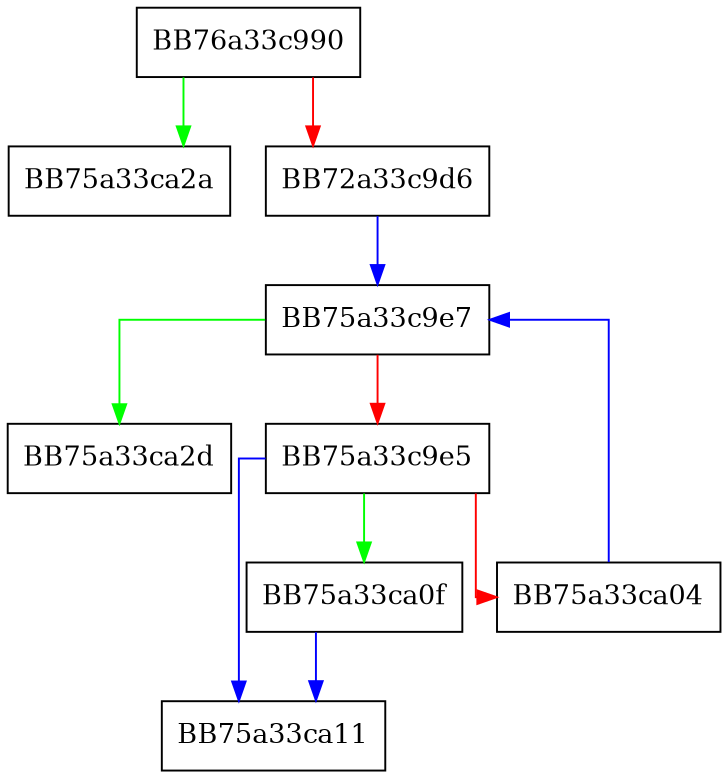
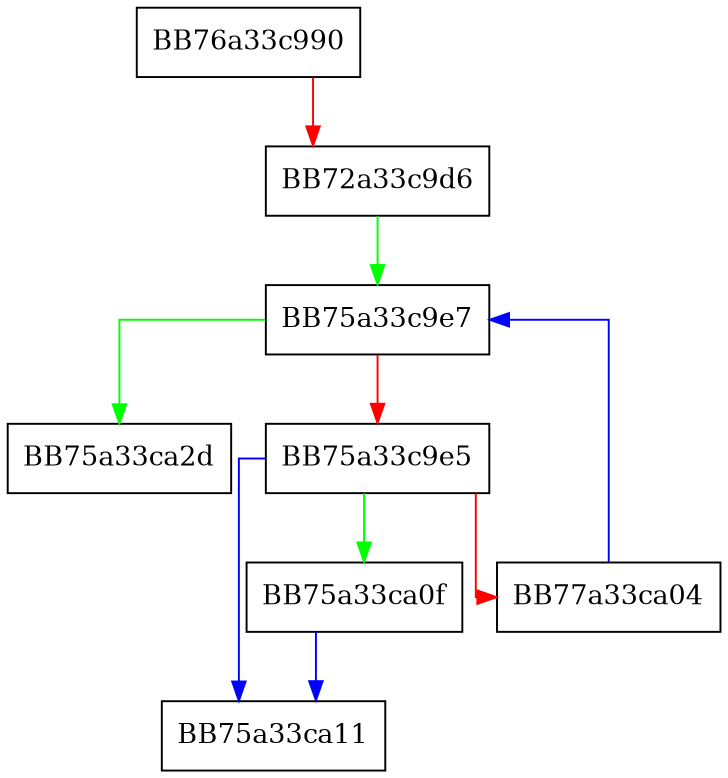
  digraph {
    splines=ortho
    node [shape=box]
    edge [color=blue]
    n1 [label=BB76a33c990]
-   BB75a33ca2a
    n3 [label=BB72a33c9d6]
    n4 [label=BB75a33c9e7]
    BB75a33ca2d
    BB75a33c9e5
    BB75a33ca11
    BB75a33ca0f
-   BB75a33ca04
-   n1 -> BB75a33ca2a [color=green]
+   BB75a33ca04 [label=BB77a33ca04]
    n1 -> n3 [color=red]
-   n3 -> n4
+   n3 -> n4 [color=green]
    n4 -> BB75a33ca2d [color=green]
    n4 -> BB75a33c9e5 [color=red]
    BB75a33c9e5 -> BB75a33ca11
    BB75a33c9e5 -> BB75a33ca0f [color=green]
    BB75a33c9e5 -> BB75a33ca04 [color=red]
    BB75a33ca0f -> BB75a33ca11
    BB75a33ca04 -> n4
  }
